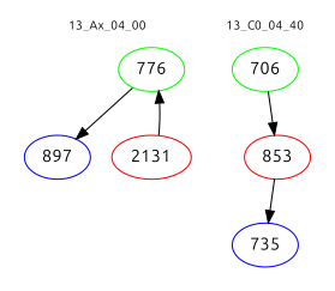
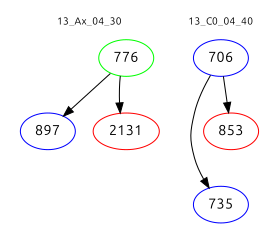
  digraph {
    fontname=Ubuntu
    node [color=green fontname=Ubuntu]
    edge [color=black fontname=Ubuntu]
    n1 [label=776]
    n2 [color=blue label=897]
    n3 [color=red label=2131]
-   n4 [label=706]
+   n4 [color=blue label=706]
    n5 [color=blue label=735]
    n6 [color=red label=853]
    subgraph cluster_1 {
      color=white
      fontsize=10
-     label="13_Ax_04_00"
+     label="13_Ax_04_30"
      n1
      n2
      n3
    }
    subgraph cluster_2 {
      color=white
      fontsize=10
      label="13_C0_04_40"
      n4
      n5
      n6
    }
    n1 -> n2
-   n3 -> n1
-   n6 -> n5
+   n1 -> n3
+   n4 -> n5
    n4 -> n6
  }
